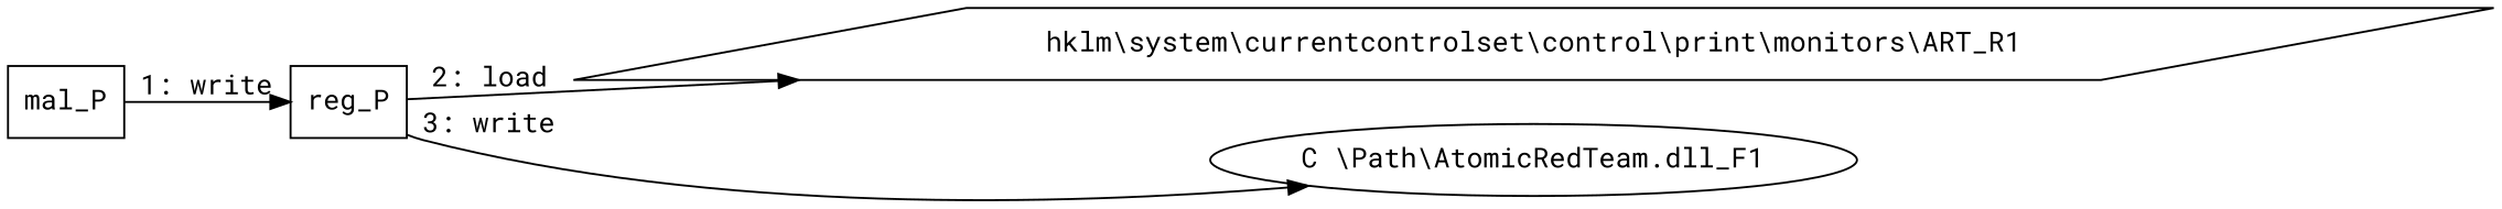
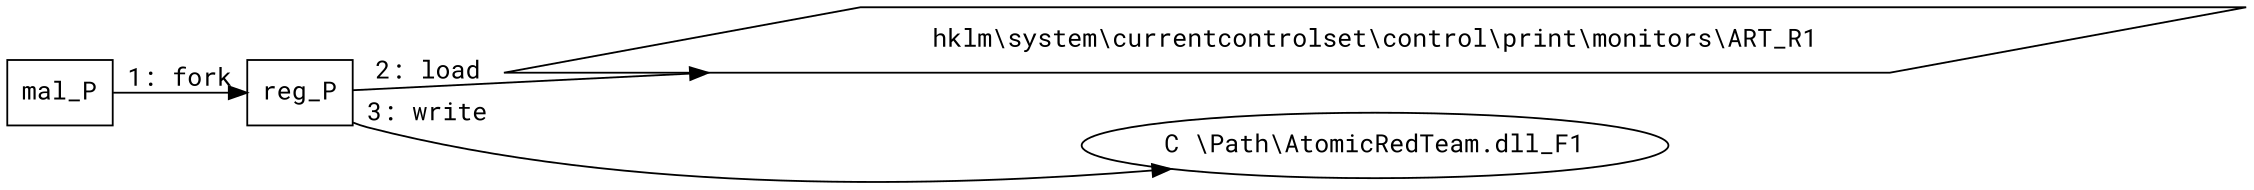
  digraph {
    engine=neato
    fixedsize=false
    fontsize=10
    nodesep=0.3
    rankdir=LR
    ranksep=0
    splines=true
    fontname="Roboto Mono"
    node [node_type=Process shape=box fontname="Roboto Mono"]
    edge [fontname="Roboto Mono"]
    mal_P
    reg_P
    "hklm\\system\\currentcontrolset\\control\\print\\monitors\\ART_R1" [node_type=Registry shape=parallelogram]
    "C \\Path\\AtomicRedTeam.dll_F1" [node_type=File shape=ellipse]
-   mal_P -> reg_P [label="1: write"]
+   mal_P -> reg_P [label="1: fork"]
    reg_P -> "hklm\\system\\currentcontrolset\\control\\print\\monitors\\ART_R1" [label="2: load"]
    reg_P -> "C \\Path\\AtomicRedTeam.dll_F1" [label="3: write"]
  }
